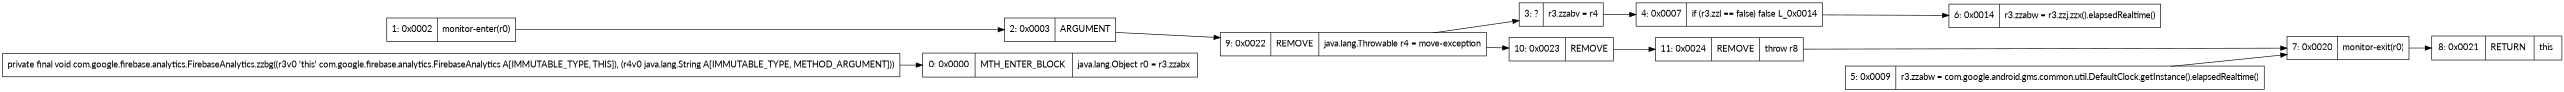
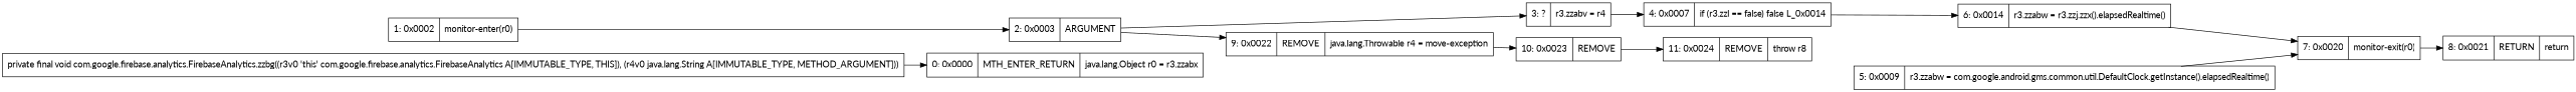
  digraph {
    fontname=Lato
    rankdir=LR
    node [fontname=Lato shape=record]
    edge [fontname=Lato]
-   n1 [label="{0\:\ 0x0000|MTH_ENTER_BLOCK\l|java.lang.Object r0 = r3.zzabx\l}"]
+   n1 [label="{0\:\ 0x0000|MTH_ENTER_RETURN\l|java.lang.Object r0 = r3.zzabx\l}"]
    n2 [label="{1\:\ 0x0002|monitor\-enter(r0)\l}"]
    n3 [label="{2\:\ 0x0003|ARGUMENT\l}"]
    n4 [label="{3\:\ ?|r3.zzabv = r4\l}"]
    n5 [label="{9\:\ 0x0022|REMOVE\l|java.lang.Throwable r4 = move\-exception\l}"]
    n6 [label="{4\:\ 0x0007|if (r3.zzl == false) false L_0x0014\l}"]
    n7 [label="{10\:\ 0x0023|REMOVE\l}"]
    n8 [label="{6\:\ 0x0014|r3.zzabw = r3.zzj.zzx().elapsedRealtime()\l}"]
    n9 [label="{5\:\ 0x0009|r3.zzabw = com.google.android.gms.common.util.DefaultClock.getInstance().elapsedRealtime()\l}"]
    n10 [label="{7\:\ 0x0020|monitor\-exit(r0)\l}"]
-   n11 [label="{8\:\ 0x0021|RETURN\l|this\l}"]
+   n11 [label="{8\:\ 0x0021|RETURN\l|return\l}"]
    n12 [label="{11\:\ 0x0024|REMOVE\l|throw r8\l}"]
    n13 [label="{private final void com.google.firebase.analytics.FirebaseAnalytics.zzbg((r3v0 'this' com.google.firebase.analytics.FirebaseAnalytics A[IMMUTABLE_TYPE, THIS]), (r4v0 java.lang.String A[IMMUTABLE_TYPE, METHOD_ARGUMENT])) }"]
    n2 -> n3
-   n5 -> n4
+   n3 -> n4
    n3 -> n5
    n4 -> n6
    n5 -> n7
    n6 -> n8
    n7 -> n12
-   n12 -> n10
+   n8 -> n10
    n9 -> n10
    n10 -> n11
    n13 -> n1
  }
